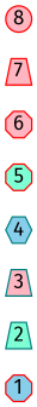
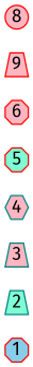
  digraph {
    rankdir=LR
    fontname="Fira Sans"
    node [fixedsize=true shape=octagon style=filled fillcolor=lightpink color=red fontname="Fira Sans"]
    n1 [height=0.25 label=1 width=0.25 fillcolor=skyblue]
    n2 [height=0.25 label=2 shape=trapezium width=0.25 fillcolor=aquamarine color=teal]
    n3 [height=0.25 label=3 shape=trapezium width=0.25 color=teal]
-   n4 [height=0.25 label=4 shape=hexagon width=0.25 fillcolor=skyblue color=teal]
+   n4 [height=0.25 label=4 shape=hexagon width=0.25 color=teal]
    n5 [height=0.25 label=5 width=0.25 fillcolor=aquamarine]
    n6 [height=0.25 label=6 width=0.25]
-   n7 [height=0.25 label=7 shape=trapezium width=0.25]
+   n7 [height=0.25 label=9 shape=trapezium width=0.25]
    n8 [height=0.25 label=8 shape=circle width=0.25]
  }
